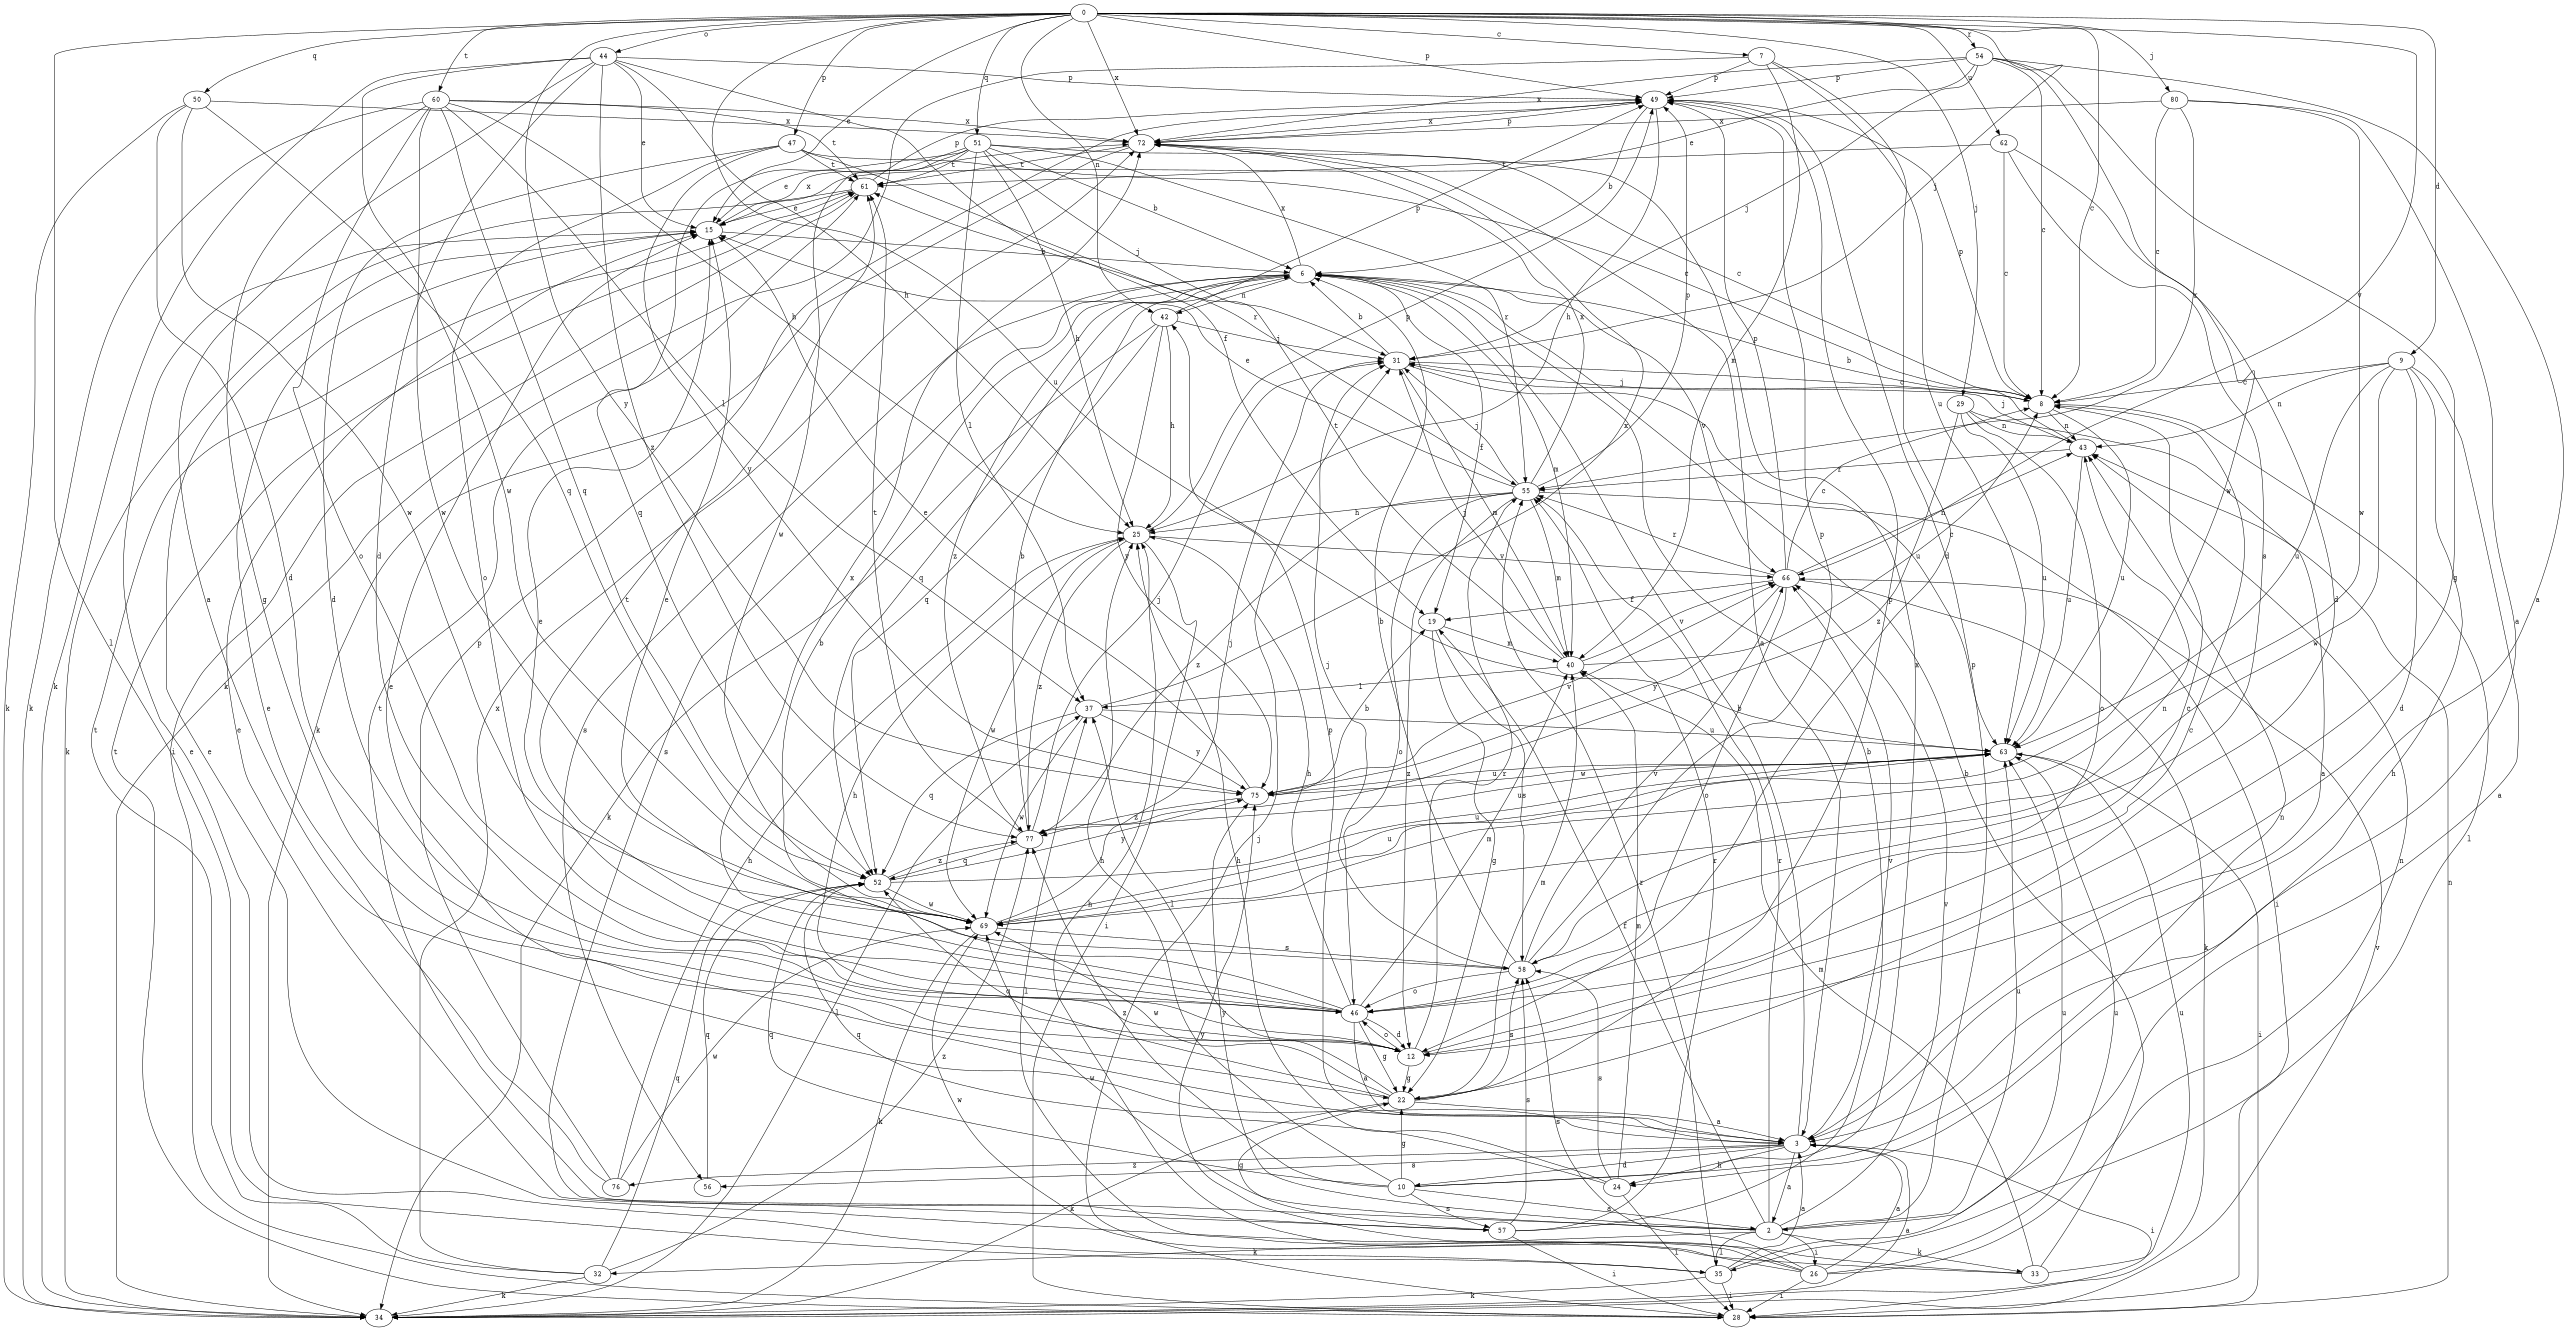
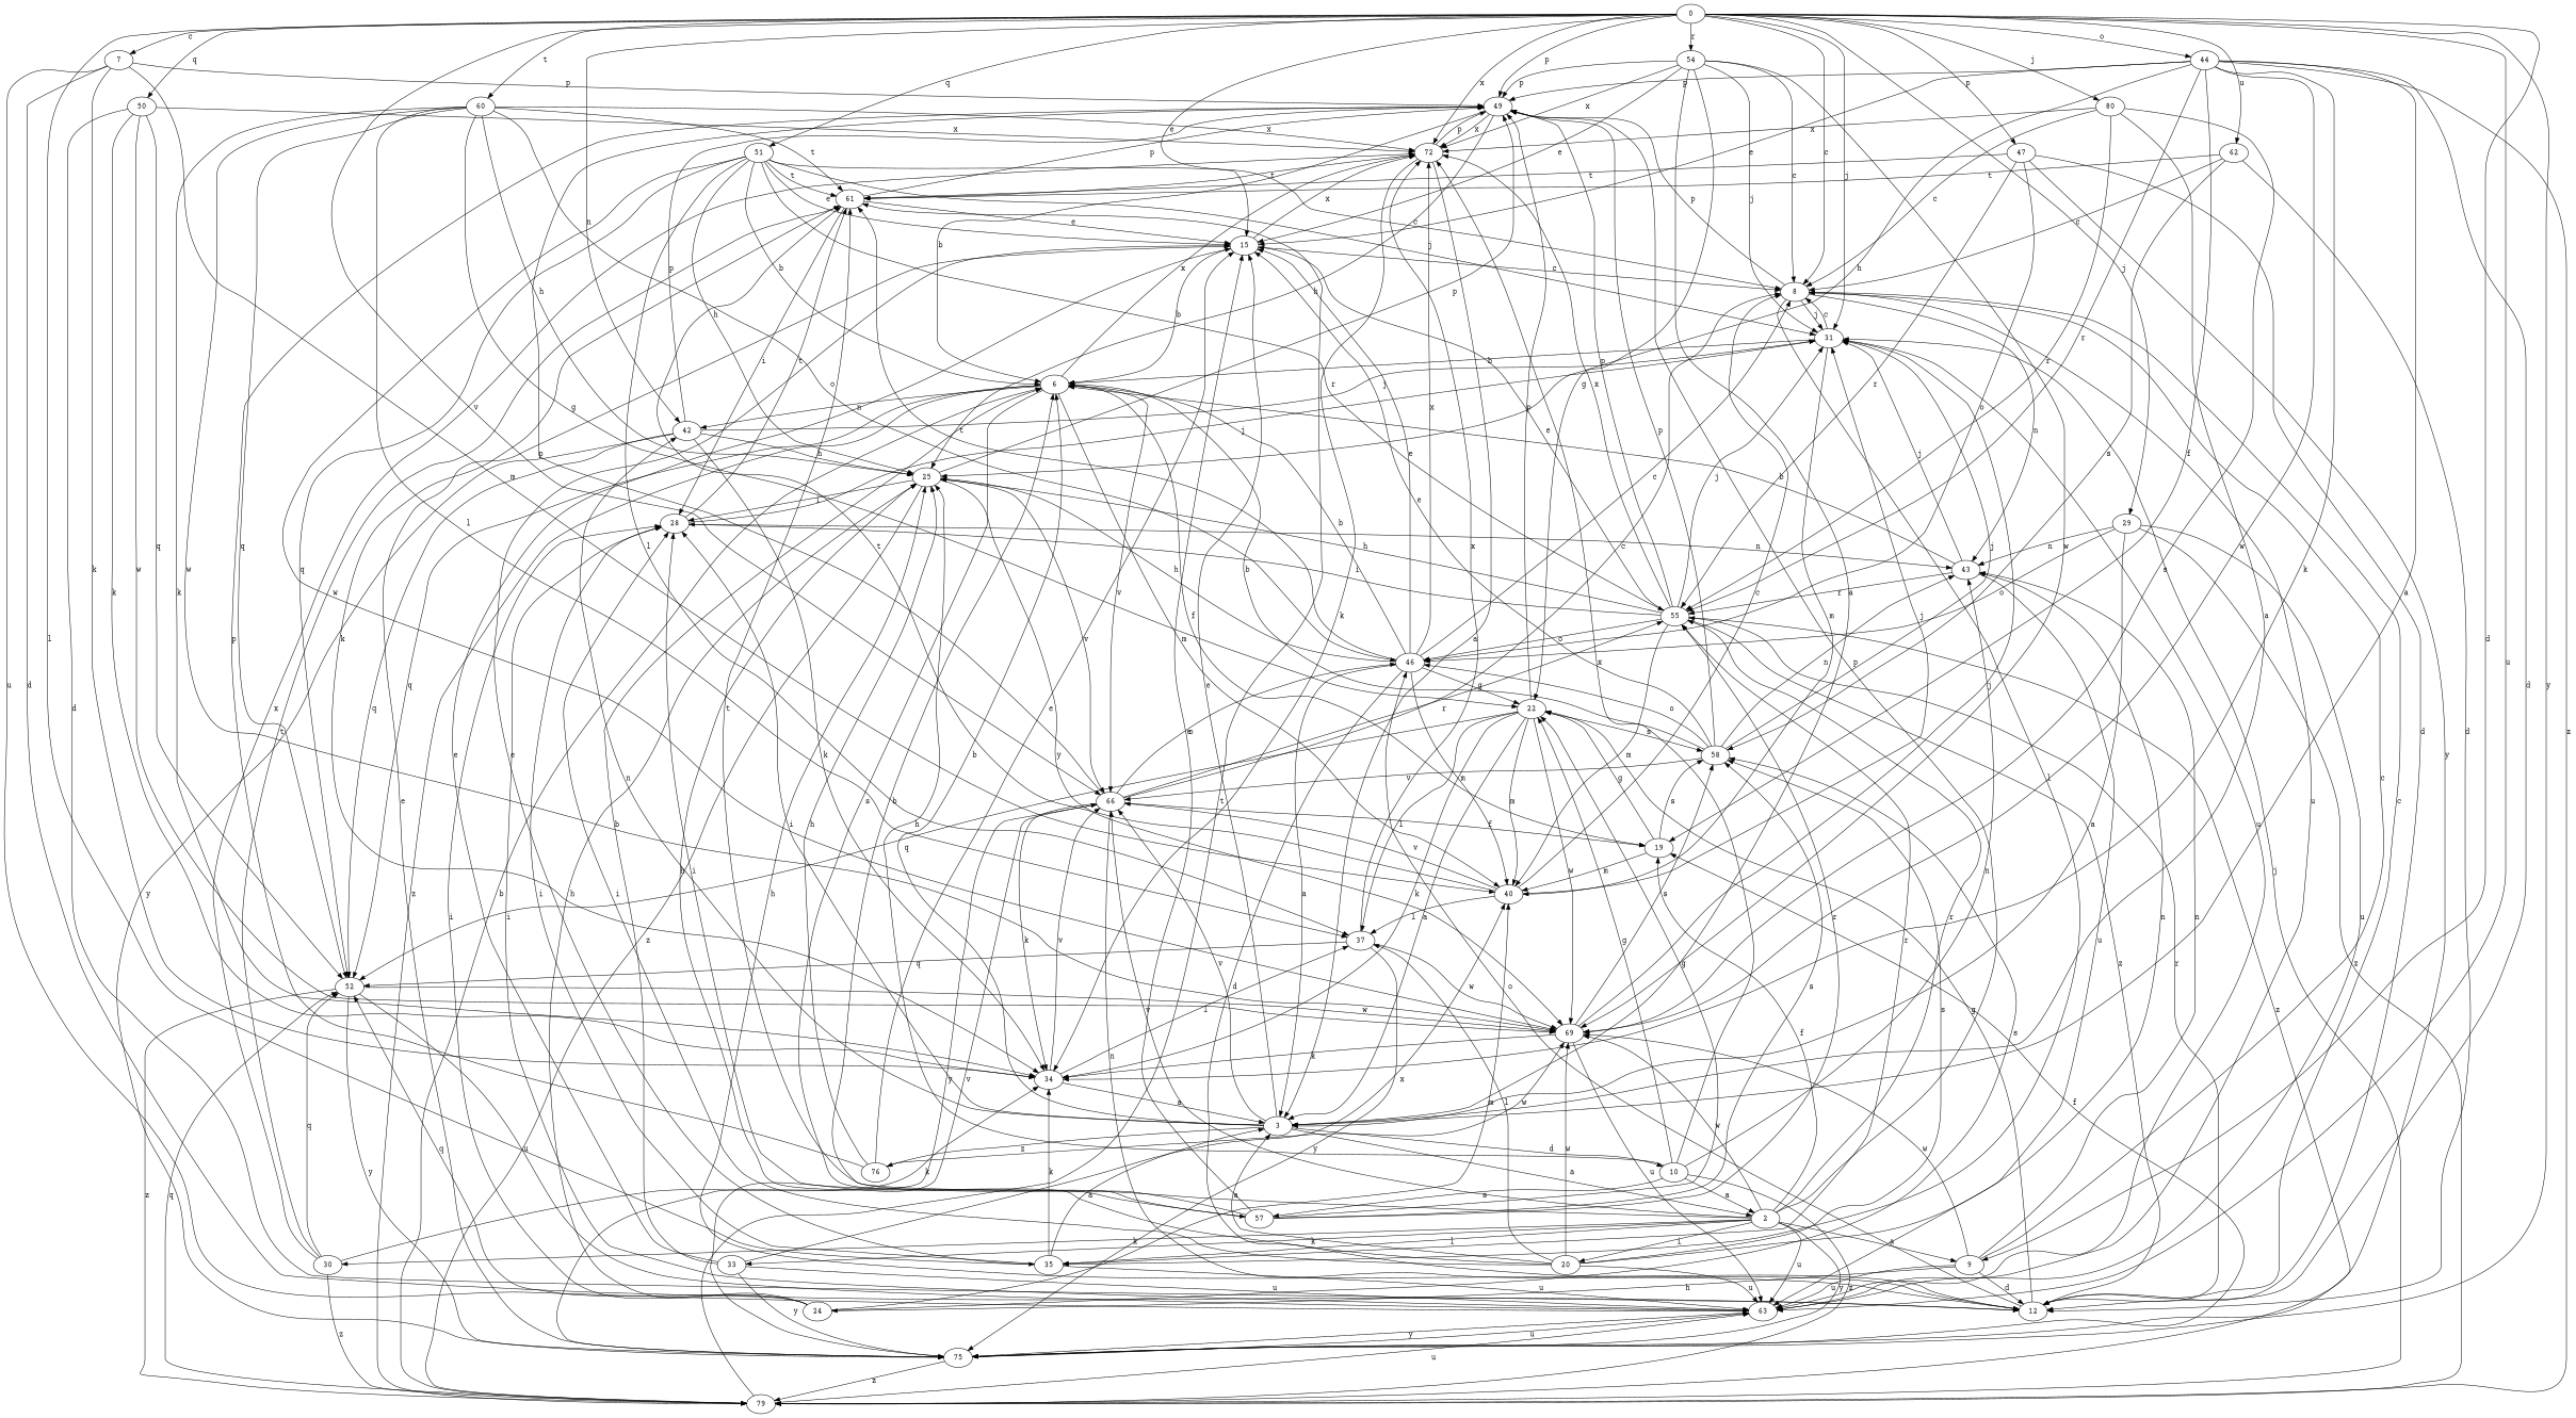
  strict digraph {
    fontname="Courier Prime"
    node [fontname="Courier Prime"]
    edge [fontname="Courier Prime"]
    0
    7
    8
    9
    15
    29
    n7 [label=80]
    31
    35
    42
    44
    47
    49
    50
    51
    54
    60
    62
    63
    66
    72
    75
    40
    12
    34
    43
    2
    69
    24
    6
    3
-   79 [label=77]
+   79
    46
    55
    28
    52
    25
    19
    61
    37
    22
    58
-   26
-   32
+   26 [label=20]
+   32 [label=30]
    33
    10
-   56
    76
    57
    0 -> 7 [label=c]
    0 -> 8 [label=c]
    0 -> 9 [label=d]
    0 -> 15 [label=e]
    0 -> 29 [label=j]
    0 -> n7 [label=j]
    0 -> 31 [label=j]
    0 -> 35 [label=l]
    0 -> 42 [label=n]
    0 -> 44 [label=o]
    0 -> 47 [label=p]
    0 -> 49 [label=p]
    0 -> 50 [label=q]
    0 -> 51 [label=q]
    0 -> 54 [label=r]
    0 -> 60 [label=t]
    0 -> 62 [label=u]
    0 -> 63 [label=u]
    0 -> 66 [label=v]
    0 -> 72 [label=x]
    0 -> 75 [label=y]
    7 -> 49 [label=p]
    7 -> 63 [label=u]
    7 -> 40 [label=m]
    7 -> 12 [label=d]
    7 -> 34 [label=k]
    8 -> 31 [label=j]
    8 -> 35 [label=l]
    8 -> 49 [label=p]
    8 -> 63 [label=u]
    8 -> 43 [label=n]
    9 -> 8 [label=c]
    9 -> 63 [label=u]
    9 -> 12 [label=d]
    9 -> 43 [label=n]
-   9 -> 2 [label=a]
+   2 -> 9 [label=a]
    9 -> 69 [label=w]
    9 -> 24 [label=h]
-   47 -> 8 [label=c]
+   15 -> 8 [label=c]
    15 -> 72 [label=x]
    15 -> 6 [label=b]
    29 -> 63 [label=u]
    29 -> 43 [label=n]
    29 -> 3 [label=a]
    29 -> 79 [label=z]
    29 -> 46 [label=o]
    n7 -> 8 [label=c]
    n7 -> 72 [label=x]
-   n7 -> 69 [label=w]
+   n7 -> 69 [label=s]
    n7 -> 3 [label=a]
    n7 -> 55 [label=r]
    31 -> 8 [label=c]
    31 -> 63 [label=u]
    31 -> 40 [label=m]
    31 -> 6 [label=b]
    35 -> 15 [label=e]
    35 -> 63 [label=u]
    35 -> 34 [label=k]
    35 -> 3 [label=a]
    35 -> 55 [label=r]
    35 -> 28 [label=i]
    42 -> 31 [label=j]
    42 -> 49 [label=p]
    42 -> 75 [label=y]
    42 -> 34 [label=k]
    42 -> 52 [label=q]
    42 -> 25 [label=h]
    44 -> 15 [label=e]
    44 -> 49 [label=p]
    44 -> 12 [label=d]
    44 -> 34 [label=k]
    44 -> 69 [label=w]
    44 -> 3 [label=a]
    44 -> 79 [label=z]
+   44 -> 55 [label=r]
    44 -> 25 [label=h]
    44 -> 19 [label=f]
    47 -> 75 [label=y]
    47 -> 12 [label=d]
    47 -> 46 [label=o]
    47 -> 55 [label=r]
    47 -> 61 [label=t]
    49 -> 72 [label=x]
    49 -> 6 [label=b]
    49 -> 25 [label=h]
    50 -> 72 [label=x]
    50 -> 12 [label=d]
    50 -> 34 [label=k]
    50 -> 69 [label=w]
    50 -> 52 [label=q]
    51 -> 8 [label=c]
    51 -> 15 [label=e]
    51 -> 31 [label=j]
    51 -> 69 [label=w]
    51 -> 6 [label=b]
    51 -> 55 [label=r]
    51 -> 52 [label=q]
    51 -> 25 [label=h]
    51 -> 61 [label=t]
    51 -> 37 [label=l]
    54 -> 8 [label=c]
    54 -> 15 [label=e]
    54 -> 31 [label=j]
    54 -> 49 [label=p]
    54 -> 72 [label=x]
    54 -> 69 [label=w]
    54 -> 3 [label=a]
    54 -> 22 [label=g]
    60 -> 72 [label=x]
    60 -> 34 [label=k]
    60 -> 69 [label=w]
    60 -> 46 [label=o]
    60 -> 52 [label=q]
    60 -> 25 [label=h]
    60 -> 61 [label=t]
    60 -> 37 [label=l]
    60 -> 22 [label=g]
    62 -> 8 [label=c]
    62 -> 12 [label=d]
    62 -> 61 [label=t]
    62 -> 58 [label=s]
-   63 -> 75 [label=w]
+   63 -> 75 [label=y]
    63 -> 28 [label=i]
    66 -> 8 [label=c]
    66 -> 49 [label=p]
    66 -> 75 [label=y]
    66 -> 34 [label=k]
-   66 -> 43 [label=n]
+   66 -> 12 [label=n]
    66 -> 46 [label=o]
    66 -> 55 [label=r]
    66 -> 19 [label=f]
    72 -> 49 [label=p]
    72 -> 34 [label=k]
    72 -> 3 [label=a]
    72 -> 61 [label=t]
    75 -> 15 [label=e]
    75 -> 63 [label=u]
    75 -> 66 [label=v]
    75 -> 79 [label=z]
-   75 -> 19 [label=b]
+   75 -> 19 [label=f]
    40 -> 8 [label=c]
    40 -> 31 [label=j]
    40 -> 66 [label=v]
    40 -> 61 [label=t]
    40 -> 37 [label=l]
    12 -> 8 [label=c]
    12 -> 46 [label=o]
    12 -> 55 [label=r]
    12 -> 25 [label=h]
    12 -> 22 [label=g]
    34 -> 66 [label=v]
    34 -> 3 [label=a]
    34 -> 37 [label=l]
    43 -> 31 [label=j]
    43 -> 63 [label=u]
    43 -> 6 [label=b]
    43 -> 55 [label=r]
    2 -> 35 [label=l]
    2 -> 49 [label=p]
    2 -> 63 [label=u]
    2 -> 66 [label=v]
    2 -> 75 [label=y]
    2 -> 69 [label=w]
    2 -> 55 [label=r]
    2 -> 19 [label=f]
    2 -> 61 [label=t]
    2 -> 26 [label=i]
    2 -> 32 [label=k]
    2 -> 33 [label=k]
    69 -> 31 [label=j]
    69 -> 63 [label=u]
    69 -> 34 [label=k]
    69 -> 58 [label=s]
    24 -> 40 [label=m]
    24 -> 28 [label=i]
    24 -> 52 [label=q]
    24 -> 25 [label=h]
    24 -> 58 [label=s]
    6 -> 42 [label=n]
    6 -> 66 [label=v]
    6 -> 72 [label=x]
    6 -> 40 [label=m]
    6 -> 79 [label=z]
    6 -> 52 [label=q]
    6 -> 19 [label=f]
-   6 -> 56 [label=s]
    6 -> 57 [label=s]
    3 -> 15 [label=e]
-   3 -> 42 [label=p]
+   3 -> 42 [label=n]
    3 -> 66 [label=v]
    3 -> 2 [label=a]
-   3 -> 24 [label=h]
    3 -> 6 [label=b]
    3 -> 28 [label=i]
    3 -> 10 [label=d]
-   3 -> 56 [label=s]
    3 -> 76 [label=z]
    79 -> 31 [label=j]
    79 -> 63 [label=u]
    79 -> 6 [label=b]
    79 -> 52 [label=q]
    79 -> 61 [label=t]
    46 -> 8 [label=c]
    46 -> 15 [label=e]
    46 -> 72 [label=x]
    46 -> 40 [label=m]
    46 -> 12 [label=d]
    46 -> 6 [label=b]
    46 -> 3 [label=a]
    46 -> 25 [label=h]
    46 -> 61 [label=t]
    46 -> 22 [label=g]
    55 -> 15 [label=e]
    55 -> 31 [label=j]
    55 -> 49 [label=p]
    55 -> 72 [label=x]
    55 -> 40 [label=m]
    55 -> 12 [label=z]
    55 -> 79 [label=z]
    55 -> 46 [label=o]
    55 -> 28 [label=i]
    55 -> 25 [label=h]
    28 -> 31 [label=j]
    28 -> 43 [label=n]
    28 -> 61 [label=t]
    52 -> 63 [label=u]
    52 -> 75 [label=y]
    52 -> 69 [label=w]
    52 -> 79 [label=z]
    25 -> 49 [label=p]
    25 -> 66 [label=v]
-   25 -> 69 [label=w]
+   25 -> 69 [label=y]
    25 -> 79 [label=z]
    25 -> 28 [label=i]
    19 -> 40 [label=m]
    19 -> 22 [label=g]
    19 -> 58 [label=s]
    61 -> 15 [label=e]
    61 -> 49 [label=p]
    61 -> 34 [label=k]
    61 -> 28 [label=i]
-   37 -> 63 [label=u]
    37 -> 72 [label=x]
    37 -> 75 [label=y]
    37 -> 69 [label=w]
    37 -> 52 [label=q]
    22 -> 49 [label=p]
    22 -> 40 [label=m]
    22 -> 34 [label=k]
    22 -> 69 [label=w]
    22 -> 3 [label=a]
    22 -> 52 [label=q]
    22 -> 37 [label=l]
    22 -> 58 [label=s]
    58 -> 15 [label=e]
    58 -> 31 [label=j]
    58 -> 49 [label=p]
    58 -> 66 [label=v]
    58 -> 43 [label=n]
    58 -> 6 [label=b]
    58 -> 46 [label=o]
    26 -> 63 [label=u]
    26 -> 43 [label=n]
    26 -> 69 [label=w]
    26 -> 3 [label=a]
    26 -> 28 [label=i]
    26 -> 25 [label=h]
    26 -> 37 [label=l]
    26 -> 58 [label=s]
    32 -> 72 [label=x]
    32 -> 34 [label=k]
    32 -> 79 [label=z]
    32 -> 52 [label=q]
    32 -> 61 [label=t]
    33 -> 15 [label=e]
    33 -> 63 [label=u]
    33 -> 75 [label=y]
-   33 -> 40 [label=m]
+   33 -> 40 [label=x]
    33 -> 6 [label=b]
    10 -> 72 [label=x]
    10 -> 43 [label=n]
    10 -> 2 [label=a]
    10 -> 79 [label=z]
-   10 -> 52 [label=q]
    10 -> 25 [label=h]
    10 -> 22 [label=g]
    10 -> 57 [label=s]
-   56 -> 52 [label=q]
    76 -> 15 [label=e]
    76 -> 49 [label=p]
    76 -> 69 [label=w]
    76 -> 25 [label=h]
    57 -> 15 [label=e]
    57 -> 6 [label=b]
    57 -> 55 [label=r]
    57 -> 28 [label=i]
    57 -> 22 [label=g]
    57 -> 58 [label=s]
  }
